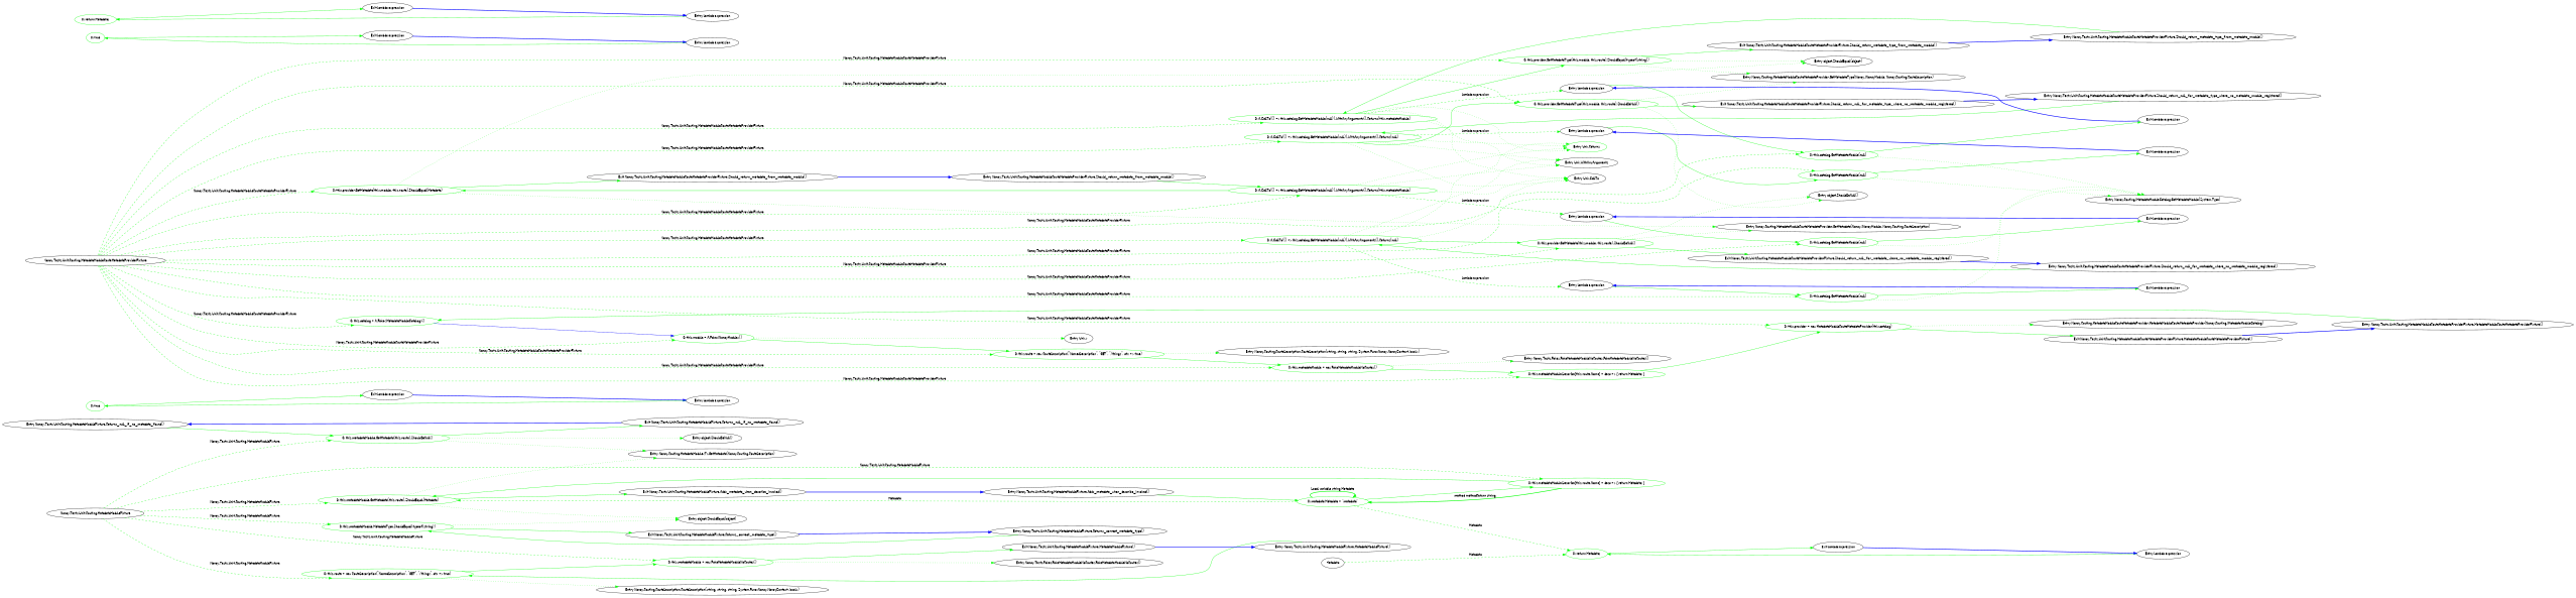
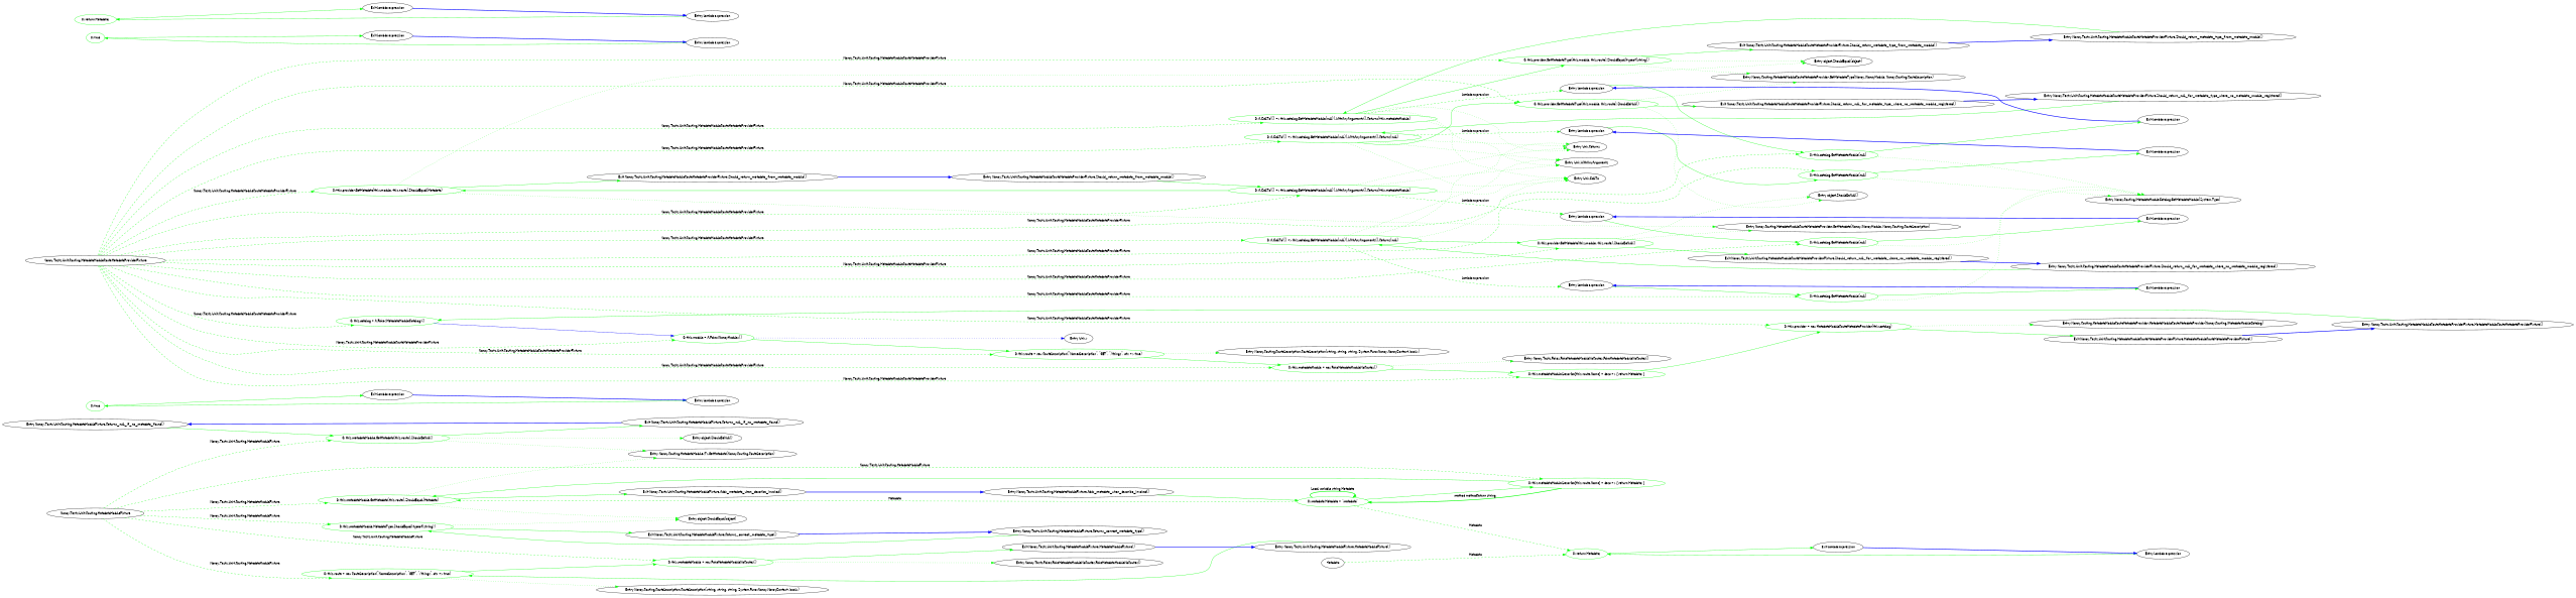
  digraph {
    fontname="Patrick Hand"
    rankdir=LR
    node [cluster="lambda expression" file="MetadataModuleRouteMetadataProviderFixture.cs" fontname="Patrick Hand"]
    edge [color=green fontname="Patrick Hand" style=solid]
    n1 [cluster="Nancy.Tests.Unit.Routing.MetadataModuleFixture.Returns_null_if_no_metadata_found()" file="MetadataModuleFixture.cs" label="Entry Nancy.Tests.Unit.Routing.MetadataModuleFixture.Returns_null_if_no_metadata_found()" span="33-33"]
    n2 [cluster="Nancy.Tests.Unit.Routing.MetadataModuleFixture.Returns_null_if_no_metadata_found()" color=green community=0 file="MetadataModuleFixture.cs" label="0: this.metadataModule.GetMetadata(this.route).ShouldBeNull()" span="36-36"]
    n3 [cluster="Nancy.Tests.Unit.Routing.MetadataModuleFixture.Returns_null_if_no_metadata_found()" file="MetadataModuleFixture.cs" label="Exit Nancy.Tests.Unit.Routing.MetadataModuleFixture.Returns_null_if_no_metadata_found()" span="33-33"]
    n4 [cluster="object.ShouldBeNull()" file="MetadataModuleFixture.cs" label="Entry object.ShouldBeNull()" span="145-145"]
    n5 [cluster="Nancy.Routing.MetadataModule<T>.GetMetadata(Nancy.Routing.RouteDescription)" file="MetadataModuleFixture.cs" label="Entry Nancy.Routing.MetadataModule<T>.GetMetadata(Nancy.Routing.RouteDescription)" span="30-30"]
    n6 [cluster="object.ShouldEqual(object)" file="MetadataModuleFixture.cs" label="Entry object.ShouldEqual(object)" span="105-105"]
    n7 [cluster="Nancy.Tests.Unit.Routing.MetadataModuleFixture.MetadataModuleFixture()" file="MetadataModuleFixture.cs" label="Entry Nancy.Tests.Unit.Routing.MetadataModuleFixture.MetadataModuleFixture()" span="13-13"]
    n8 [cluster="Nancy.Tests.Unit.Routing.MetadataModuleFixture.MetadataModuleFixture()" color=green community=0 file="MetadataModuleFixture.cs" label="0: this.route = new RouteDescription(''NamedDescription'', ''GET'', ''/things'', ctx => true)" span="15-15"]
    n9 [cluster="Nancy.Tests.Unit.Routing.MetadataModuleFixture.MetadataModuleFixture()" color=green community=0 file="MetadataModuleFixture.cs" label="0: this.metadataModule = new FakeMetadataModuleNoRoutes()" span="16-16"]
    n10 [cluster="Nancy.Routing.RouteDescription.RouteDescription(string, string, string, System.Func<Nancy.NancyContext, bool>)" file="MetadataModuleFixture.cs" label="Entry Nancy.Routing.RouteDescription.RouteDescription(string, string, string, System.Func<Nancy.NancyContext, bool>)" span="17-17"]
    n11 [cluster="Nancy.Tests.Unit.Routing.MetadataModuleFixture.MetadataModuleFixture()" file="MetadataModuleFixture.cs" label="Exit Nancy.Tests.Unit.Routing.MetadataModuleFixture.MetadataModuleFixture()" span="13-13"]
    n12 [cluster="Nancy.Tests.Fakes.FakeMetadataModuleNoRoutes.FakeMetadataModuleNoRoutes()" file="MetadataModuleFixture.cs" label="Entry Nancy.Tests.Fakes.FakeMetadataModuleNoRoutes.FakeMetadataModuleNoRoutes()" span="4-4"]
    n13 [cluster="Nancy.Tests.Unit.Routing.MetadataModuleFixture.Adds_metadata_when_describe_invoked()" file="MetadataModuleFixture.cs" label="Entry Nancy.Tests.Unit.Routing.MetadataModuleFixture.Adds_metadata_when_describe_invoked()" span="20-20"]
    n14 [cluster="Nancy.Tests.Unit.Routing.MetadataModuleFixture.Adds_metadata_when_describe_invoked()" color=green community=0 file="MetadataModuleFixture.cs" label="0: metadata Metadata = ''metadata''" span="23-23"]
    n15 [cluster="Nancy.Tests.Unit.Routing.MetadataModuleFixture.Adds_metadata_when_describe_invoked()" color=green community=0 file="MetadataModuleFixture.cs" label="0: this.metadataModule.Describe[this.route.Name] = desc => { return Metadata; }" span="26-26"]
    n16 [cluster="Nancy.Tests.Unit.Routing.MetadataModuleFixture.Adds_metadata_when_describe_invoked()" color=green community=0 file="MetadataModuleFixture.cs" label="0: this.metadataModule.GetMetadata(this.route).ShouldEqual(Metadata)" span="29-29"]
    n17 [color=green community=0 file="MetadataModuleFixture.cs" label="0: return Metadata;" span="26-26"]
    n18 [cluster="Nancy.Tests.Unit.Routing.MetadataModuleFixture.Adds_metadata_when_describe_invoked()" file="MetadataModuleFixture.cs" label="Exit Nancy.Tests.Unit.Routing.MetadataModuleFixture.Adds_metadata_when_describe_invoked()" span="20-20"]
    n19 [file="MetadataModuleFixture.cs" label="Exit lambda expression" span="26-26"]
    n20 [file="MetadataModuleFixture.cs" label="Entry lambda expression" span="26-26"]
    n21 [color=green community=0 file="MetadataModuleFixture.cs" label="0: true" span="15-15"]
    n22 [file="MetadataModuleFixture.cs" label="Exit lambda expression" span="15-15"]
    n23 [file="MetadataModuleFixture.cs" label="Entry lambda expression" span="15-15"]
    n24 [cluster="Nancy.Tests.Unit.Routing.MetadataModuleFixture.Returns_correct_metadata_type()" file="MetadataModuleFixture.cs" label="Entry Nancy.Tests.Unit.Routing.MetadataModuleFixture.Returns_correct_metadata_type()" span="40-40"]
    n25 [cluster="Nancy.Tests.Unit.Routing.MetadataModuleFixture.Returns_correct_metadata_type()" color=green community=0 file="MetadataModuleFixture.cs" label="0: this.metadataModule.MetadataType.ShouldEqual(typeof(string))" span="42-42"]
    n26 [cluster="Nancy.Tests.Unit.Routing.MetadataModuleFixture.Returns_correct_metadata_type()" file="MetadataModuleFixture.cs" label="Exit Nancy.Tests.Unit.Routing.MetadataModuleFixture.Returns_correct_metadata_type()" span="40-40"]
    n27 [file="MetadataModuleFixture.cs" label="Nancy.Tests.Unit.Routing.MetadataModuleFixture" cluster=""]
    n28 [file="MetadataModuleFixture.cs" label=Metadata cluster=""]
    n29 [cluster="object.ShouldEqual(object)" label="Entry object.ShouldEqual(object)" span="105-105"]
    n30 [cluster="Unk.>" label="Entry Unk.>"]
    n31 [cluster="Nancy.Tests.Fakes.FakeMetadataModuleNoRoutes.FakeMetadataModuleNoRoutes()" label="Entry Nancy.Tests.Fakes.FakeMetadataModuleNoRoutes.FakeMetadataModuleNoRoutes()" span="4-4"]
    n32 [cluster="object.ShouldBeNull()" label="Entry object.ShouldBeNull()" span="145-145"]
    n33 [cluster="Nancy.Routing.IMetadataModuleCatalog.GetMetadataModule(System.Type)" label="Entry Nancy.Routing.IMetadataModuleCatalog.GetMetadataModule(System.Type)" span="14-14"]
    n34 [cluster="Nancy.Tests.Unit.Routing.MetadataModuleRouteMetadataProviderFixture.Should_return_metadata_from_metadata_module()" label="Entry Nancy.Tests.Unit.Routing.MetadataModuleRouteMetadataProviderFixture.Should_return_metadata_from_metadata_module()" span="60-60"]
    n35 [cluster="Nancy.Tests.Unit.Routing.MetadataModuleRouteMetadataProviderFixture.Should_return_metadata_from_metadata_module()" color=green community=0 label="0: A.CallTo(() => this.catalog.GetMetadataModule(null)).WithAnyArguments().Returns(this.metadataModule)" span="63-63"]
    n36 [cluster="Nancy.Tests.Unit.Routing.MetadataModuleRouteMetadataProviderFixture.Should_return_metadata_from_metadata_module()" color=green community=0 label="0: this.provider.GetMetadata(this.module, this.route).ShouldEqual(Metadata)" span="66-66"]
    n37 [cluster="Unk.CallTo" label="Entry Unk.CallTo"]
    n38 [cluster="Unk.WithAnyArguments" label="Entry Unk.WithAnyArguments"]
-   n39 [cluster="Unk.Returns" label="Entry Unk.Returns" color=green]
+   n39 [cluster="Unk.Returns" label="Entry Unk.Returns"]
    n40 [label="Entry lambda expression" span="63-63"]
    n41 [cluster="Nancy.Tests.Unit.Routing.MetadataModuleRouteMetadataProviderFixture.Should_return_metadata_from_metadata_module()" label="Exit Nancy.Tests.Unit.Routing.MetadataModuleRouteMetadataProviderFixture.Should_return_metadata_from_metadata_module()" span="60-60"]
    n42 [cluster="Nancy.Routing.MetadataModuleRouteMetadataProvider.GetMetadata(Nancy.INancyModule, Nancy.Routing.RouteDescription)" label="Entry Nancy.Routing.MetadataModuleRouteMetadataProvider.GetMetadata(Nancy.INancyModule, Nancy.Routing.RouteDescription)" span="20-20"]
    n43 [color=green community=0 label="0: this.catalog.GetMetadataModule(null)" span="63-63"]
    n44 [cluster="Nancy.Routing.MetadataModuleRouteMetadataProvider.MetadataModuleRouteMetadataProvider(Nancy.Routing.IMetadataModuleCatalog)" label="Entry Nancy.Routing.MetadataModuleRouteMetadataProvider.MetadataModuleRouteMetadataProvider(Nancy.Routing.IMetadataModuleCatalog)" span="8-8"]
    n45 [cluster="Nancy.Tests.Unit.Routing.MetadataModuleRouteMetadataProviderFixture.Should_return_null_for_metadata_type_where_no_metadata_module_registered()" label="Entry Nancy.Tests.Unit.Routing.MetadataModuleRouteMetadataProviderFixture.Should_return_null_for_metadata_type_where_no_metadata_module_registered()" span="30-30"]
    n46 [cluster="Nancy.Tests.Unit.Routing.MetadataModuleRouteMetadataProviderFixture.Should_return_null_for_metadata_type_where_no_metadata_module_registered()" color=green community=0 label="0: A.CallTo(() => this.catalog.GetMetadataModule(null)).WithAnyArguments().Returns(null)" span="33-33"]
    n47 [cluster="Nancy.Tests.Unit.Routing.MetadataModuleRouteMetadataProviderFixture.Should_return_null_for_metadata_type_where_no_metadata_module_registered()" color=green community=0 label="0: this.provider.GetMetadataType(this.module, this.route).ShouldBeNull()" span="36-36"]
    n48 [label="Entry lambda expression" span="33-33"]
    n49 [cluster="Nancy.Tests.Unit.Routing.MetadataModuleRouteMetadataProviderFixture.Should_return_null_for_metadata_type_where_no_metadata_module_registered()" label="Exit Nancy.Tests.Unit.Routing.MetadataModuleRouteMetadataProviderFixture.Should_return_null_for_metadata_type_where_no_metadata_module_registered()" span="30-30"]
    n50 [cluster="Nancy.Routing.MetadataModuleRouteMetadataProvider.GetMetadataType(Nancy.INancyModule, Nancy.Routing.RouteDescription)" label="Entry Nancy.Routing.MetadataModuleRouteMetadataProvider.GetMetadataType(Nancy.INancyModule, Nancy.Routing.RouteDescription)" span="13-13"]
    n51 [color=green community=0 label="0: this.catalog.GetMetadataModule(null)" span="33-33"]
    n52 [cluster="Nancy.Tests.Unit.Routing.MetadataModuleRouteMetadataProviderFixture.Should_return_null_for_metadata_where_no_metadata_module_registered()" label="Entry Nancy.Tests.Unit.Routing.MetadataModuleRouteMetadataProviderFixture.Should_return_null_for_metadata_where_no_metadata_module_registered()" span="40-40"]
    n53 [cluster="Nancy.Tests.Unit.Routing.MetadataModuleRouteMetadataProviderFixture.Should_return_null_for_metadata_where_no_metadata_module_registered()" color=green community=0 label="0: A.CallTo(() => this.catalog.GetMetadataModule(null)).WithAnyArguments().Returns(null)" span="43-43"]
    n54 [cluster="Nancy.Tests.Unit.Routing.MetadataModuleRouteMetadataProviderFixture.Should_return_null_for_metadata_where_no_metadata_module_registered()" color=green community=0 label="0: this.provider.GetMetadata(this.module, this.route).ShouldBeNull()" span="46-46"]
    n55 [label="Entry lambda expression" span="43-43"]
    n56 [cluster="Nancy.Tests.Unit.Routing.MetadataModuleRouteMetadataProviderFixture.Should_return_null_for_metadata_where_no_metadata_module_registered()" label="Exit Nancy.Tests.Unit.Routing.MetadataModuleRouteMetadataProviderFixture.Should_return_null_for_metadata_where_no_metadata_module_registered()" span="40-40"]
    n57 [color=green community=0 label="0: this.catalog.GetMetadataModule(null)" span="43-43"]
    n58 [cluster="Nancy.Routing.RouteDescription.RouteDescription(string, string, string, System.Func<Nancy.NancyContext, bool>)" label="Entry Nancy.Routing.RouteDescription.RouteDescription(string, string, string, System.Func<Nancy.NancyContext, bool>)" span="17-17"]
    n59 [label="Exit lambda expression" span="63-63"]
    n60 [color=green community=0 label="0: true" span="22-22"]
    n61 [label="Exit lambda expression" span="22-22"]
    n62 [label="Entry lambda expression" span="22-22"]
    n63 [color=green community=0 label="0: return Metadata;" span="24-24"]
    n64 [label="Exit lambda expression" span="24-24"]
    n65 [label="Entry lambda expression" span="24-24"]
    n66 [label="Exit lambda expression" span="33-33"]
    n67 [label="Exit lambda expression" span="43-43"]
    n68 [label="Entry lambda expression" span="53-53"]
    n69 [color=green community=0 label="0: this.catalog.GetMetadataModule(null)" span="53-53"]
    n70 [label="Exit lambda expression" span="53-53"]
    n71 [cluster="Nancy.Tests.Unit.Routing.MetadataModuleRouteMetadataProviderFixture.Should_return_metadata_type_from_metadata_module()" label="Entry Nancy.Tests.Unit.Routing.MetadataModuleRouteMetadataProviderFixture.Should_return_metadata_type_from_metadata_module()" span="50-50"]
    n72 [cluster="Nancy.Tests.Unit.Routing.MetadataModuleRouteMetadataProviderFixture.Should_return_metadata_type_from_metadata_module()" color=green community=0 label="0: A.CallTo(() => this.catalog.GetMetadataModule(null)).WithAnyArguments().Returns(this.metadataModule)" span="53-53"]
    n73 [cluster="Nancy.Tests.Unit.Routing.MetadataModuleRouteMetadataProviderFixture.Should_return_metadata_type_from_metadata_module()" color=green community=0 label="0: this.provider.GetMetadataType(this.module, this.route).ShouldEqual(typeof(string))" span="56-56"]
    n74 [cluster="Nancy.Tests.Unit.Routing.MetadataModuleRouteMetadataProviderFixture.Should_return_metadata_type_from_metadata_module()" label="Exit Nancy.Tests.Unit.Routing.MetadataModuleRouteMetadataProviderFixture.Should_return_metadata_type_from_metadata_module()" span="50-50"]
    n75 [cluster="Nancy.Tests.Unit.Routing.MetadataModuleRouteMetadataProviderFixture.MetadataModuleRouteMetadataProviderFixture()" label="Entry Nancy.Tests.Unit.Routing.MetadataModuleRouteMetadataProviderFixture.MetadataModuleRouteMetadataProviderFixture()" span="18-18"]
    n76 [cluster="Nancy.Tests.Unit.Routing.MetadataModuleRouteMetadataProviderFixture.MetadataModuleRouteMetadataProviderFixture()" color=green community=0 label="0: this.catalog = A.Fake<IMetadataModuleCatalog>()" span="20-20"]
    n77 [cluster="Nancy.Tests.Unit.Routing.MetadataModuleRouteMetadataProviderFixture.MetadataModuleRouteMetadataProviderFixture()" color=green community=0 label="0: this.module = A.Fake<INancyModule>()" span="21-21"]
    n78 [cluster="Nancy.Tests.Unit.Routing.MetadataModuleRouteMetadataProviderFixture.MetadataModuleRouteMetadataProviderFixture()" color=green community=0 label="0: this.route = new RouteDescription(''NamedDescription'', ''GET'', ''/things'', ctx => true)" span="22-22"]
    n79 [cluster="Nancy.Tests.Unit.Routing.MetadataModuleRouteMetadataProviderFixture.MetadataModuleRouteMetadataProviderFixture()" color=green community=0 label="0: this.metadataModule = new FakeMetadataModuleNoRoutes()" span="23-23"]
    n80 [cluster="Nancy.Tests.Unit.Routing.MetadataModuleRouteMetadataProviderFixture.MetadataModuleRouteMetadataProviderFixture()" color=green community=0 label="0: this.metadataModule.Describe[this.route.Name] = desc => { return Metadata; }" span="24-24"]
    n81 [cluster="Nancy.Tests.Unit.Routing.MetadataModuleRouteMetadataProviderFixture.MetadataModuleRouteMetadataProviderFixture()" color=green community=0 label="0: this.provider = new MetadataModuleRouteMetadataProvider(this.catalog)" span="26-26"]
    n82 [cluster="Nancy.Tests.Unit.Routing.MetadataModuleRouteMetadataProviderFixture.MetadataModuleRouteMetadataProviderFixture()" label="Exit Nancy.Tests.Unit.Routing.MetadataModuleRouteMetadataProviderFixture.MetadataModuleRouteMetadataProviderFixture()" span="18-18"]
    n83 [label="Nancy.Tests.Unit.Routing.MetadataModuleRouteMetadataProviderFixture" cluster=""]
    n1 -> n2
    n2 -> n3
    n2 -> n4 [style=dotted]
    n2 -> n5 [style=dotted]
    n3 -> n1 [color=blue style=bold]
    n7 -> n8
    n8 -> n9
    n8 -> n10 [style=dotted]
    n9 -> n11
    n9 -> n12 [style=dotted]
    n11 -> n7 [color=blue style=bold]
    n13 -> n14
    n14 -> n14 [label="Local variable string Metadata" style=bold]
    n14 -> n15
    n14 -> n16 [label=Metadata style=dashed]
    n14 -> n17 [label=Metadata style=dashed]
    n15 -> n14 [label="method methodReturn string " style=bold]
    n15 -> n16
    n16 -> n5 [style=dotted]
    n16 -> n6 [style=dotted]
    n16 -> n18
    n17 -> n19
    n18 -> n13 [color=blue style=bold]
    n19 -> n20 [color=blue style=bold]
    n20 -> n17
    n21 -> n22
    n22 -> n23 [color=blue style=bold]
    n23 -> n21
    n24 -> n25
    n25 -> n6 [style=dotted]
    n25 -> n26
    n26 -> n24 [color=blue style=bold]
    n27 -> n2 [label="Nancy.Tests.Unit.Routing.MetadataModuleFixture" style=dashed]
    n27 -> n8 [label="Nancy.Tests.Unit.Routing.MetadataModuleFixture" style=dashed]
    n27 -> n9 [label="Nancy.Tests.Unit.Routing.MetadataModuleFixture" style=dashed]
    n27 -> n15 [label="Nancy.Tests.Unit.Routing.MetadataModuleFixture" style=dashed]
    n27 -> n16 [label="Nancy.Tests.Unit.Routing.MetadataModuleFixture" style=dashed]
    n27 -> n25 [label="Nancy.Tests.Unit.Routing.MetadataModuleFixture" style=dashed]
    n28 -> n17 [label=Metadata style=dashed]
    n34 -> n35
    n35 -> n36
    n35 -> n37 [style=dotted]
    n35 -> n38 [style=dotted]
    n35 -> n39 [style=dotted]
    n35 -> n40 [label="lambda expression" style=dashed]
    n36 -> n29 [style=dotted]
    n36 -> n41
    n36 -> n42 [style=dotted]
    n40 -> n43
    n41 -> n34 [color=blue style=bold]
    n43 -> n33 [style=dotted]
    n43 -> n59
    n45 -> n46
    n46 -> n37 [style=dotted]
    n46 -> n38 [style=dotted]
    n46 -> n39 [style=dotted]
    n46 -> n47
    n46 -> n48 [label="lambda expression" style=dashed]
    n47 -> n32 [style=dotted]
    n47 -> n49
    n47 -> n50 [style=dotted]
    n48 -> n51
    n49 -> n45 [color=blue style=bold]
    n51 -> n33 [style=dotted]
    n51 -> n66
    n52 -> n53
    n53 -> n37 [style=dotted]
    n53 -> n38 [style=dotted]
    n53 -> n39 [style=dotted]
    n53 -> n54
    n53 -> n55 [label="lambda expression" style=dashed]
    n54 -> n32 [style=dotted]
    n54 -> n42 [style=dotted]
    n54 -> n56
    n55 -> n57
    n56 -> n52 [color=blue style=bold]
    n57 -> n33 [style=dotted]
    n57 -> n67
    n59 -> n40 [color=blue style=bold]
    n60 -> n61
    n61 -> n62 [color=blue style=bold]
    n62 -> n60
    n63 -> n64
    n64 -> n65 [color=blue style=bold]
    n65 -> n63
    n66 -> n48 [color=blue style=bold]
    n67 -> n55 [color=blue style=bold]
    n68 -> n69
    n69 -> n33 [style=dotted]
    n69 -> n70
    n70 -> n68 [color=blue style=bold]
    n71 -> n72
    n72 -> n37 [style=dotted]
    n72 -> n38 [style=dotted]
    n72 -> n39 [style=dotted]
    n72 -> n68 [label="lambda expression" style=dashed]
    n72 -> n73
    n73 -> n29 [style=dotted]
    n73 -> n50 [style=dotted]
    n73 -> n74
    n74 -> n71 [color=blue style=bold]
    n75 -> n76
    n76 -> n77 [color=blue]
-   n77 -> n30 [style=dotted]
+   n77 -> n30 [color=blue style=dotted]
    n77 -> n78
    n78 -> n58 [style=dotted]
    n78 -> n79
    n79 -> n31 [style=dotted]
    n79 -> n80
    n80 -> n81
    n81 -> n44 [style=dotted]
    n81 -> n82
    n82 -> n75 [color=blue style=bold]
    n83 -> n35 [label="Nancy.Tests.Unit.Routing.MetadataModuleRouteMetadataProviderFixture" style=dashed]
    n83 -> n36 [label="Nancy.Tests.Unit.Routing.MetadataModuleRouteMetadataProviderFixture" style=dashed]
    n83 -> n43 [label="Nancy.Tests.Unit.Routing.MetadataModuleRouteMetadataProviderFixture" style=dashed]
    n83 -> n46 [label="Nancy.Tests.Unit.Routing.MetadataModuleRouteMetadataProviderFixture" style=dashed]
    n83 -> n47 [label="Nancy.Tests.Unit.Routing.MetadataModuleRouteMetadataProviderFixture" style=dashed]
    n83 -> n51 [label="Nancy.Tests.Unit.Routing.MetadataModuleRouteMetadataProviderFixture" style=dashed]
    n83 -> n53 [label="Nancy.Tests.Unit.Routing.MetadataModuleRouteMetadataProviderFixture" style=dashed]
    n83 -> n54 [label="Nancy.Tests.Unit.Routing.MetadataModuleRouteMetadataProviderFixture" style=dashed]
    n83 -> n57 [label="Nancy.Tests.Unit.Routing.MetadataModuleRouteMetadataProviderFixture" style=dashed]
    n83 -> n69 [label="Nancy.Tests.Unit.Routing.MetadataModuleRouteMetadataProviderFixture" style=dashed]
    n83 -> n72 [label="Nancy.Tests.Unit.Routing.MetadataModuleRouteMetadataProviderFixture" style=dashed]
    n83 -> n73 [label="Nancy.Tests.Unit.Routing.MetadataModuleRouteMetadataProviderFixture" style=dashed]
    n83 -> n76 [label="Nancy.Tests.Unit.Routing.MetadataModuleRouteMetadataProviderFixture" style=dashed]
    n83 -> n77 [label="Nancy.Tests.Unit.Routing.MetadataModuleRouteMetadataProviderFixture" style=dashed]
    n83 -> n78 [label="Nancy.Tests.Unit.Routing.MetadataModuleRouteMetadataProviderFixture" style=dashed]
    n83 -> n79 [label="Nancy.Tests.Unit.Routing.MetadataModuleRouteMetadataProviderFixture" style=dashed]
    n83 -> n80 [label="Nancy.Tests.Unit.Routing.MetadataModuleRouteMetadataProviderFixture" style=dashed]
    n83 -> n81 [label="Nancy.Tests.Unit.Routing.MetadataModuleRouteMetadataProviderFixture" style=dashed]
  }
